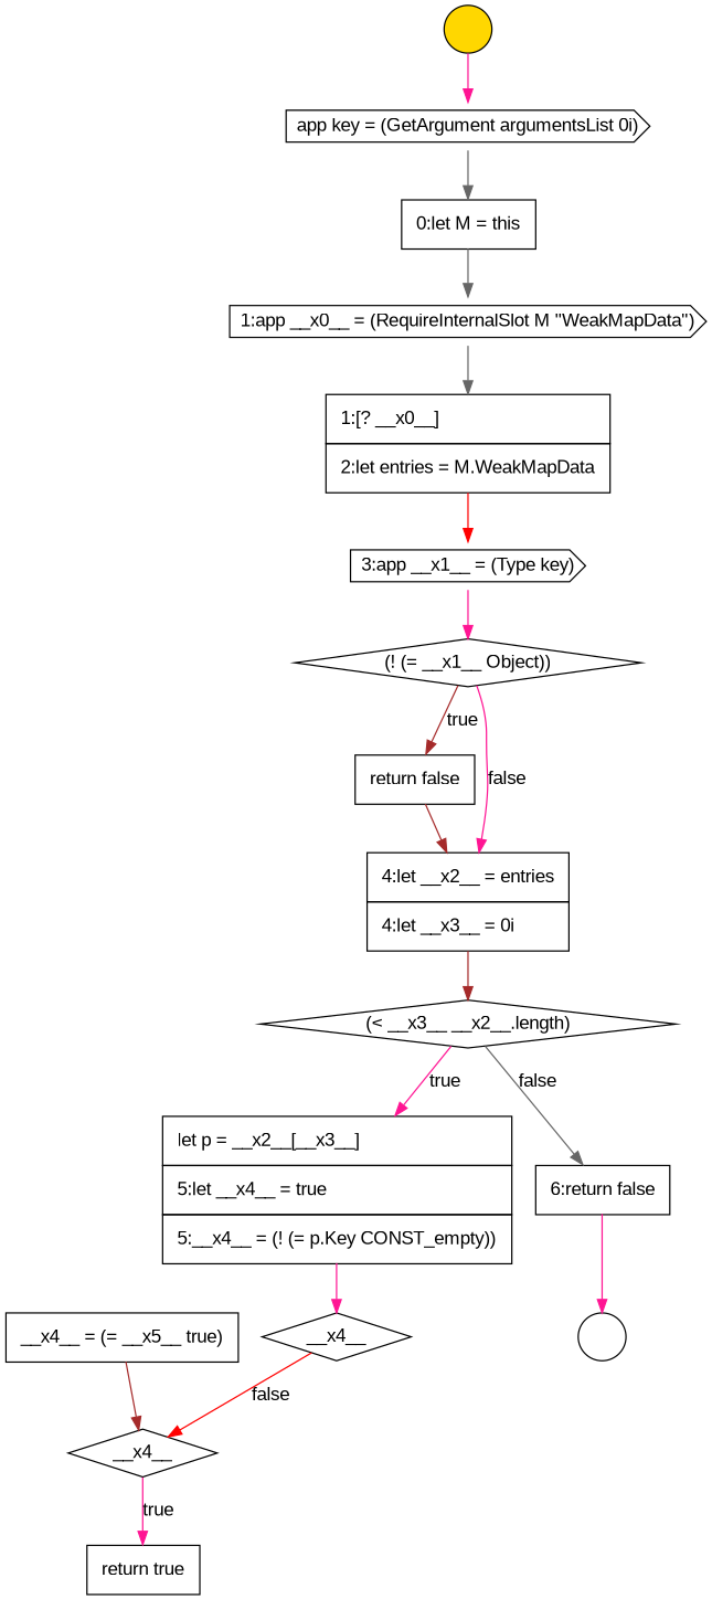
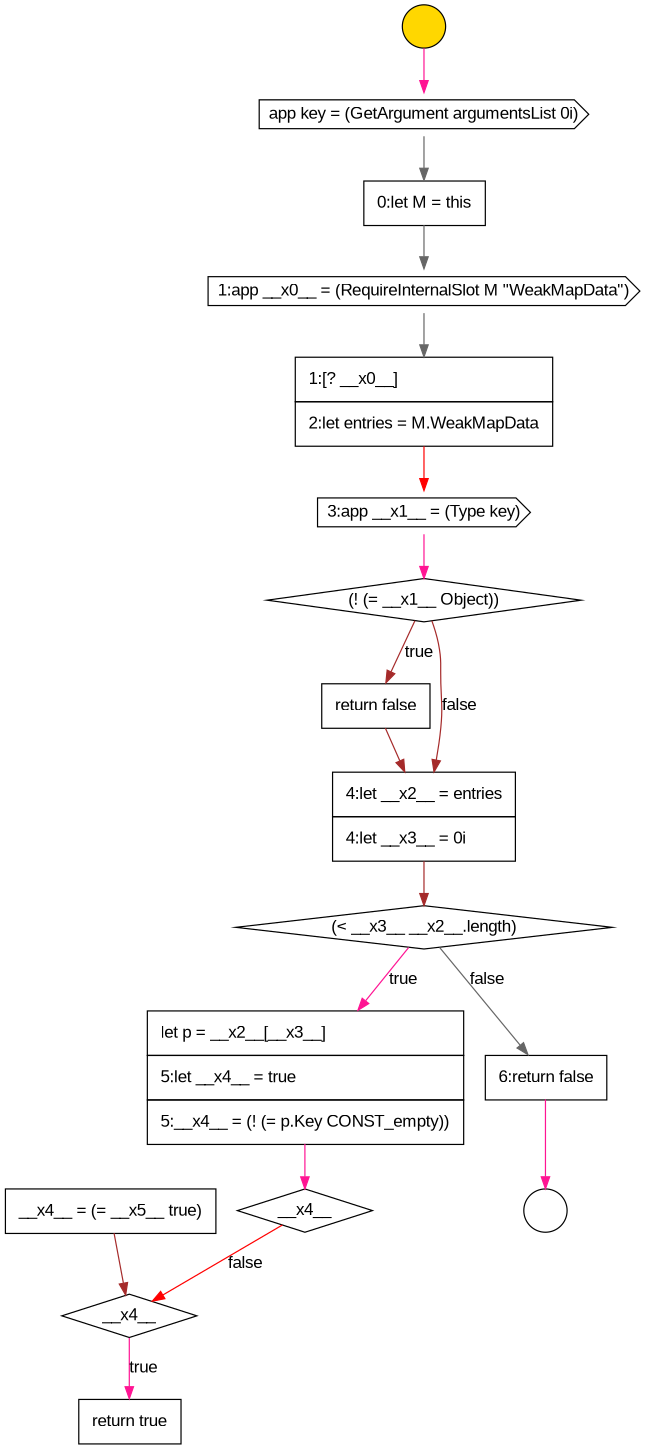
  digraph {
    fontname="Liberation Sans"
    node [color=black fillcolor=white fontname="Liberation Sans" shape=none style=filled]
    edge [color=deeppink fontname="Liberation Sans"]
    n1 [label=<<font color="black">     <table border="0" cellborder="1" cellspacing="0" cellpadding="10">       <tr><td align="left">1:[? __x0__]</td></tr>       <tr><td align="left">2:let entries = M.WeakMapData</td></tr>     </table>   </font>> margin=0]
    n2 [label=<<font color="black">3:app __x1__ = (Type key)</font>> shape=cds]
    n3 [label=<<font color="black">(! (= __x1__ Object))</font>> shape=diamond]
    n4 [label=" " shape=circle]
    n5 [label=<<font color="black">     <table border="0" cellborder="1" cellspacing="0" cellpadding="10">       <tr><td align="left">let p = __x2__[__x3__]</td></tr>       <tr><td align="left">5:let __x4__ = true</td></tr>       <tr><td align="left">5:__x4__ = (! (= p.Key CONST_empty))</td></tr>     </table>   </font>> margin=0]
    n6 [label=<<font color="black">__x4__</font>> shape=diamond]
    n7 [label=<<font color="black">__x4__</font>> shape=diamond]
    n8 [label=<<font color="black">     <table border="0" cellborder="1" cellspacing="0" cellpadding="10">       <tr><td align="left">return true</td></tr>     </table>   </font>> margin=0]
    n9 [label=<<font color="black">     <table border="0" cellborder="1" cellspacing="0" cellpadding="10">       <tr><td align="left">return false</td></tr>     </table>   </font>> margin=0]
    n10 [label=<<font color="black">     <table border="0" cellborder="1" cellspacing="0" cellpadding="10">       <tr><td align="left">4:let __x2__ = entries</td></tr>       <tr><td align="left">4:let __x3__ = 0i</td></tr>     </table>   </font>> margin=0]
    n11 [label=<<font color="black">(&lt; __x3__ __x2__.length)</font>> shape=diamond]
    n12 [fillcolor=gold label=" " shape=circle]
    n13 [label=<<font color="black">app key = (GetArgument argumentsList 0i)</font>> shape=cds]
    n14 [label=<<font color="black">     <table border="0" cellborder="1" cellspacing="0" cellpadding="10">       <tr><td align="left">0:let M = this</td></tr>     </table>   </font>> margin=0]
    n15 [label=<<font color="black">     <table border="0" cellborder="1" cellspacing="0" cellpadding="10">       <tr><td align="left">6:return false</td></tr>     </table>   </font>> margin=0]
    n16 [label=<<font color="black">1:app __x0__ = (RequireInternalSlot M &quot;WeakMapData&quot;)</font>> shape=cds]
    n17 [label=<<font color="black">     <table border="0" cellborder="1" cellspacing="0" cellpadding="10">       <tr><td align="left">__x4__ = (= __x5__ true)</td></tr>     </table>   </font>> margin=0]
    n1 -> n2 [color=red]
    n2 -> n3
    n3 -> n9 [color=brown label=<<font color="black">true</font>>]
-   n3 -> n10 [label=<<font color="black">false</font>>]
+   n3 -> n10 [color=brown label=<<font color="black">false</font>>]
    n5 -> n6
    n6 -> n7 [color=red label=<<font color="black">false</font>>]
    n7 -> n8 [label=<<font color="black">true</font>>]
    n9 -> n10 [color=brown]
    n10 -> n11 [color=brown]
    n11 -> n5 [label=<<font color="black">true</font>>]
    n11 -> n15 [color=gray40 label=<<font color="black">false</font>>]
    n12 -> n13
    n13 -> n14 [color=gray40]
    n14 -> n16 [color=gray40]
    n15 -> n4
    n16 -> n1 [color=gray40]
    n17 -> n7 [color=brown]
  }
